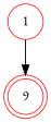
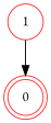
  digraph {
    fontname="EB Garamond"
    node [color=firebrick1 fontname="EB Garamond"]
-   0 [shape=doublecircle label=9]
+   0 [shape=doublecircle]
    1 [shape=circle]
    1 -> 0 [fontname="EB Garamond"]
  }
